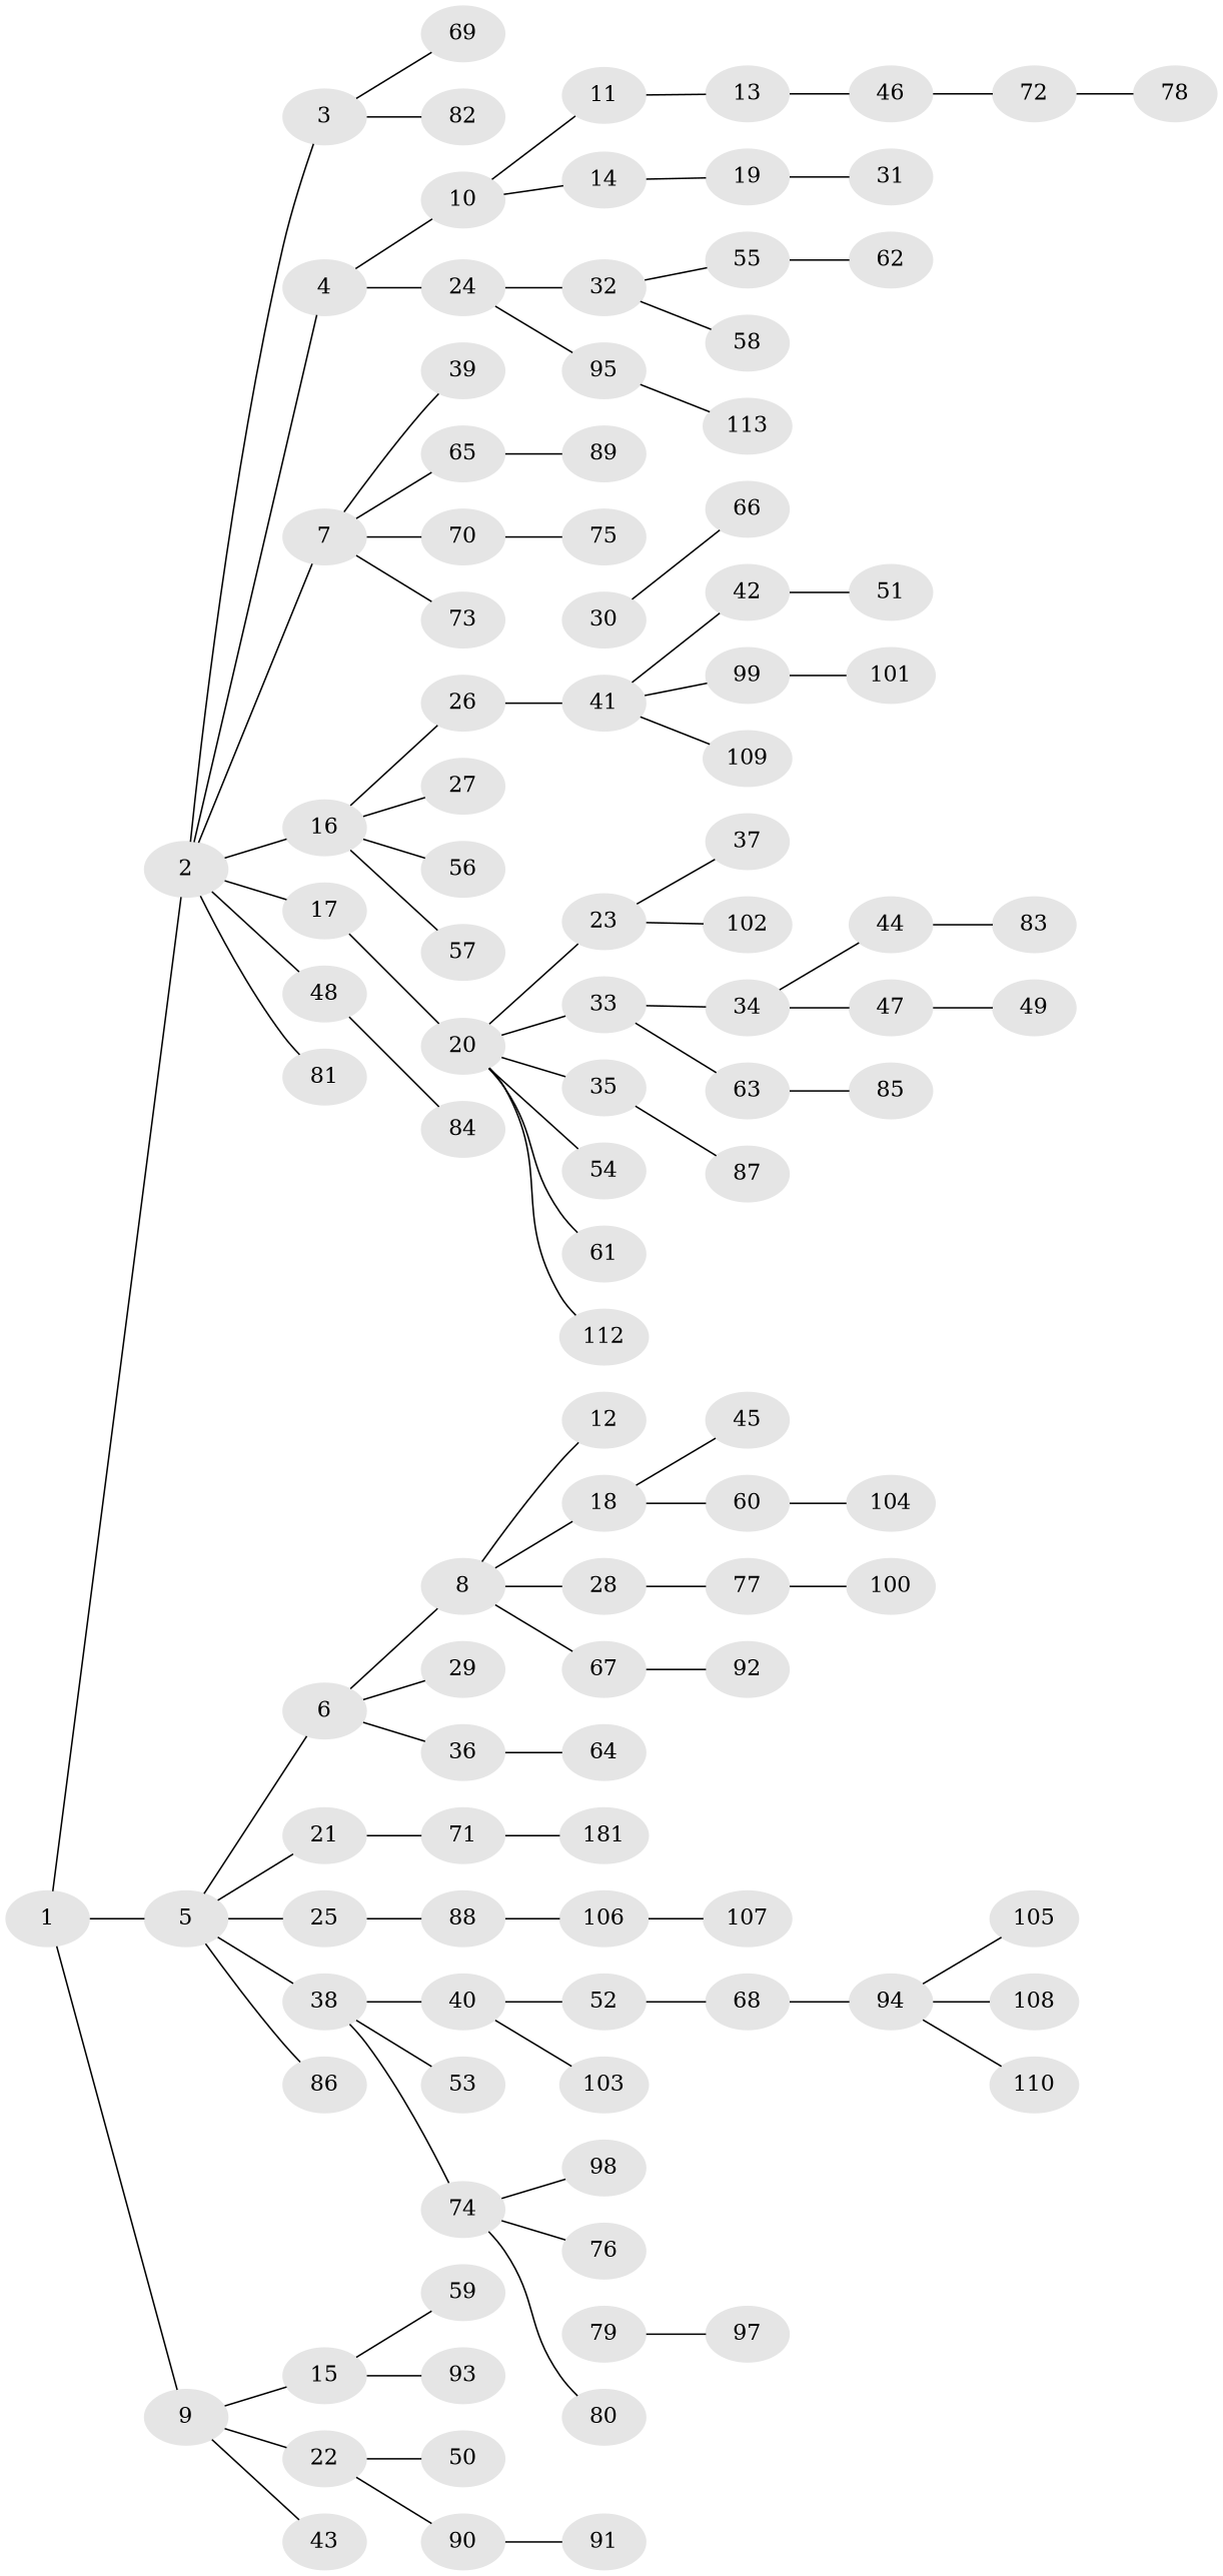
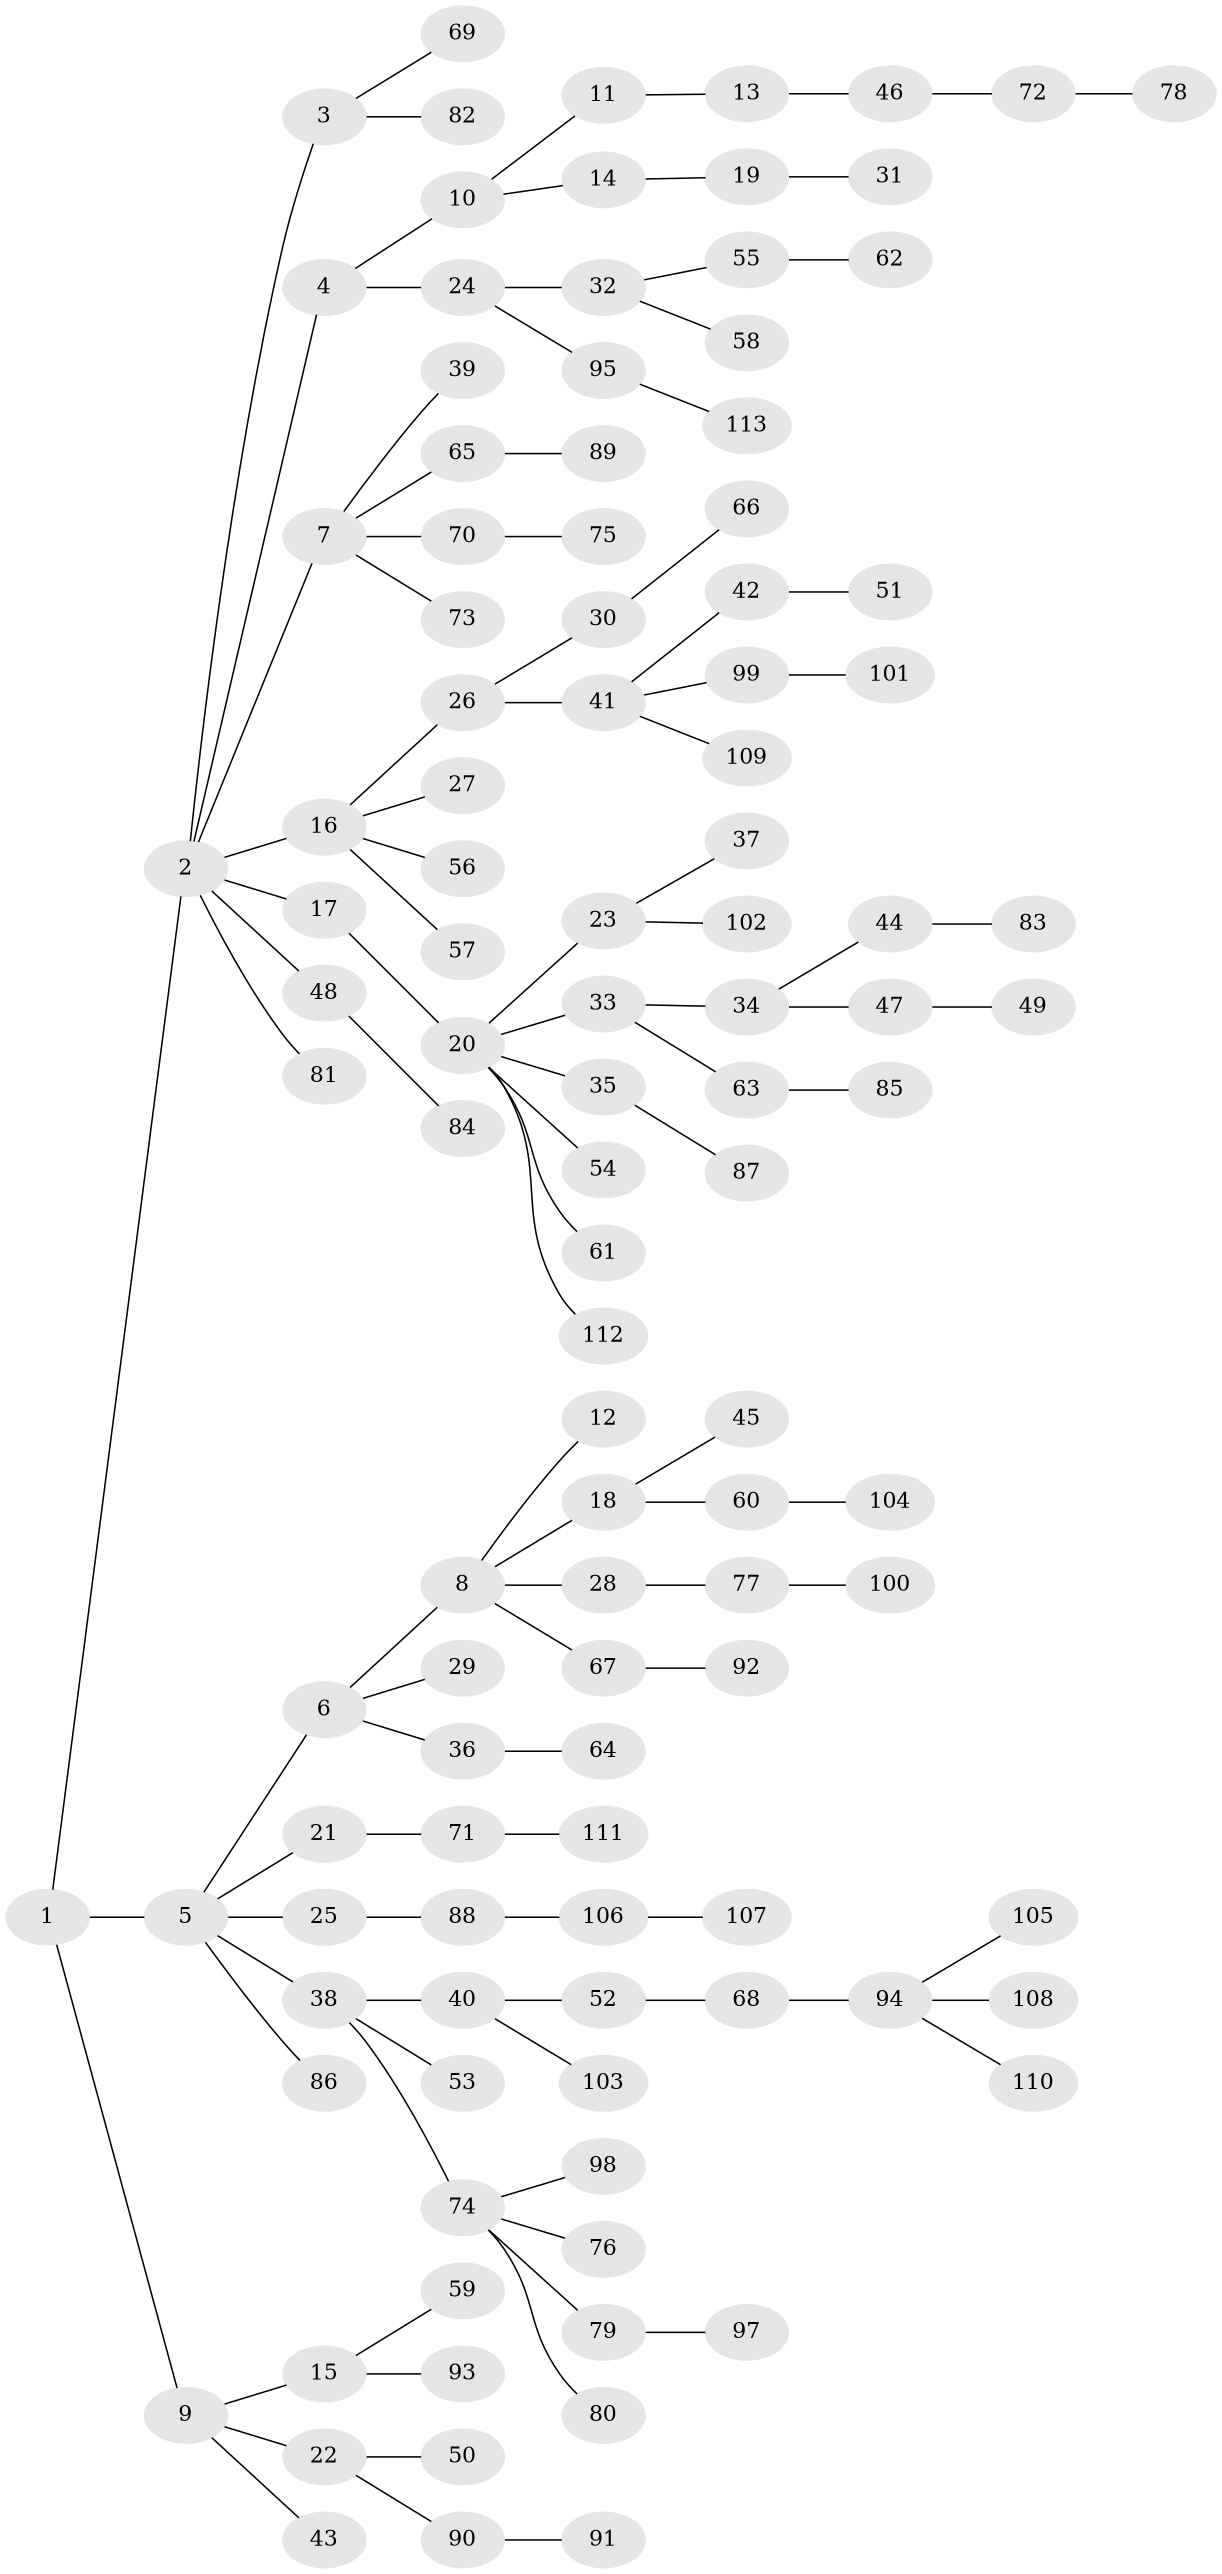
  graph {
    rankdir=LR
    node [color=gray90 style=filled]
    1
    2
    5
    9
    3
    4
    7
    16
    17
    48
    81
    6
    21
    25
    38
    86
    15
    22
    43
    69
    82
    10
    24
    39
    65
    70
    73
    26
    27
    56
    57
    20
    84
    11
    14
    32
    95
    8
    29
    36
    71
    88
    40
    53
    74
    12
    18
    28
    67
    64
    89
    75
    45
    60
    77
    92
    59
    93
    50
    90
    13
    19
    46
    72
    31
    30
    41
    23
    33
    35
    54
    61
    112
    104
    37
    102
    34
    63
    87
-   111 [label=181]
+   111
    91
    55
    58
    113
    106
    66
    42
    99
    109
    100
    62
    44
    47
    85
    83
    49
    52
    103
    98
    76
    79
    80
    68
    51
    101
    78
    94
    105
    108
    110
    97
    107
    1 -- 2
    1 -- 5
    1 -- 9
    2 -- 3
    2 -- 4
    2 -- 7
    2 -- 16
    2 -- 17
    2 -- 48
    2 -- 81
    5 -- 6
    5 -- 21
    5 -- 25
    5 -- 38
    5 -- 86
    9 -- 15
    9 -- 22
    9 -- 43
    3 -- 69
    3 -- 82
    4 -- 10
    4 -- 24
    7 -- 39
    7 -- 65
    7 -- 70
    7 -- 73
    16 -- 26
    16 -- 27
    16 -- 56
    16 -- 57
    17 -- 20
    48 -- 84
    6 -- 8
    6 -- 29
    6 -- 36
    21 -- 71
    25 -- 88
    38 -- 40
    38 -- 53
    38 -- 74
    15 -- 59
    15 -- 93
    22 -- 50
    22 -- 90
    10 -- 11
    10 -- 14
    24 -- 32
    24 -- 95
    65 -- 89
    70 -- 75
+   26 -- 30
    26 -- 41
    20 -- 23
    20 -- 33
    20 -- 35
    20 -- 54
    20 -- 61
    20 -- 112
    11 -- 13
    14 -- 19
    32 -- 55
    32 -- 58
    95 -- 113
    8 -- 12
    8 -- 18
    8 -- 28
    8 -- 67
    36 -- 64
    71 -- 111
    88 -- 106
    40 -- 52
    40 -- 103
    74 -- 98
    74 -- 76
+   74 -- 79
    74 -- 80
    18 -- 45
    18 -- 60
    28 -- 77
    67 -- 92
    60 -- 104
    77 -- 100
    90 -- 91
    13 -- 46
    19 -- 31
    46 -- 72
    72 -- 78
    30 -- 66
    41 -- 42
    41 -- 99
    41 -- 109
    23 -- 37
    23 -- 102
    33 -- 34
    33 -- 63
    35 -- 87
    34 -- 44
    34 -- 47
    63 -- 85
    55 -- 62
    106 -- 107
    42 -- 51
    99 -- 101
    44 -- 83
    47 -- 49
    52 -- 68
    79 -- 97
    68 -- 94
    94 -- 105
    94 -- 108
    94 -- 110
  }
